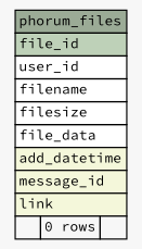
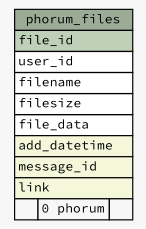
  digraph {
    bgcolor="#f7f7f7"
    fontname="Source Code Pro"
    fontsize=11
    nodesep=0.18
    rankdir=RL
    ranksep=0.46
-   n1 [fontname="Source Code Pro" fontsize=11 label=<     <TABLE BORDER="0" CELLBORDER="1" CELLSPACING="0" BGCOLOR="#ffffff">       <TR><TD COLSPAN="3" BGCOLOR="#9bab96" ALIGN="CENTER">phorum_files</TD></TR>       <TR><TD PORT="file_id" COLSPAN="3" BGCOLOR="#bed1b8" ALIGN="LEFT">file_id</TD></TR>       <TR><TD PORT="user_id" COLSPAN="3" ALIGN="LEFT">user_id</TD></TR>       <TR><TD PORT="filename" COLSPAN="3" ALIGN="LEFT">filename</TD></TR>       <TR><TD PORT="filesize" COLSPAN="3" ALIGN="LEFT">filesize</TD></TR>       <TR><TD PORT="file_data" COLSPAN="3" ALIGN="LEFT">file_data</TD></TR>       <TR><TD PORT="add_datetime" COLSPAN="3" BGCOLOR="#f4f7da" ALIGN="LEFT">add_datetime</TD></TR>       <TR><TD PORT="message_id" COLSPAN="3" BGCOLOR="#f4f7da" ALIGN="LEFT">message_id</TD></TR>       <TR><TD PORT="link" COLSPAN="3" BGCOLOR="#f4f7da" ALIGN="LEFT">link</TD></TR>       <TR><TD ALIGN="LEFT" BGCOLOR="#f7f7f7">  </TD><TD ALIGN="RIGHT" BGCOLOR="#f7f7f7">0 rows</TD><TD ALIGN="RIGHT" BGCOLOR="#f7f7f7">  </TD></TR>     </TABLE>> shape=plaintext]
+   n1 [fontname="Source Code Pro" fontsize=11 label=<     <TABLE BORDER="0" CELLBORDER="1" CELLSPACING="0" BGCOLOR="#ffffff">       <TR><TD COLSPAN="3" BGCOLOR="#9bab96" ALIGN="CENTER">phorum_files</TD></TR>       <TR><TD PORT="file_id" COLSPAN="3" BGCOLOR="#bed1b8" ALIGN="LEFT">file_id</TD></TR>       <TR><TD PORT="user_id" COLSPAN="3" ALIGN="LEFT">user_id</TD></TR>       <TR><TD PORT="filename" COLSPAN="3" ALIGN="LEFT">filename</TD></TR>       <TR><TD PORT="filesize" COLSPAN="3" ALIGN="LEFT">filesize</TD></TR>       <TR><TD PORT="file_data" COLSPAN="3" ALIGN="LEFT">file_data</TD></TR>       <TR><TD PORT="add_datetime" COLSPAN="3" BGCOLOR="#f4f7da" ALIGN="LEFT">add_datetime</TD></TR>       <TR><TD PORT="message_id" COLSPAN="3" BGCOLOR="#f4f7da" ALIGN="LEFT">message_id</TD></TR>       <TR><TD PORT="link" COLSPAN="3" BGCOLOR="#f4f7da" ALIGN="LEFT">link</TD></TR>       <TR><TD ALIGN="LEFT" BGCOLOR="#f7f7f7">  </TD><TD ALIGN="RIGHT" BGCOLOR="#f7f7f7">0 phorum</TD><TD ALIGN="RIGHT" BGCOLOR="#f7f7f7">  </TD></TR>     </TABLE>> shape=plaintext]
  }
